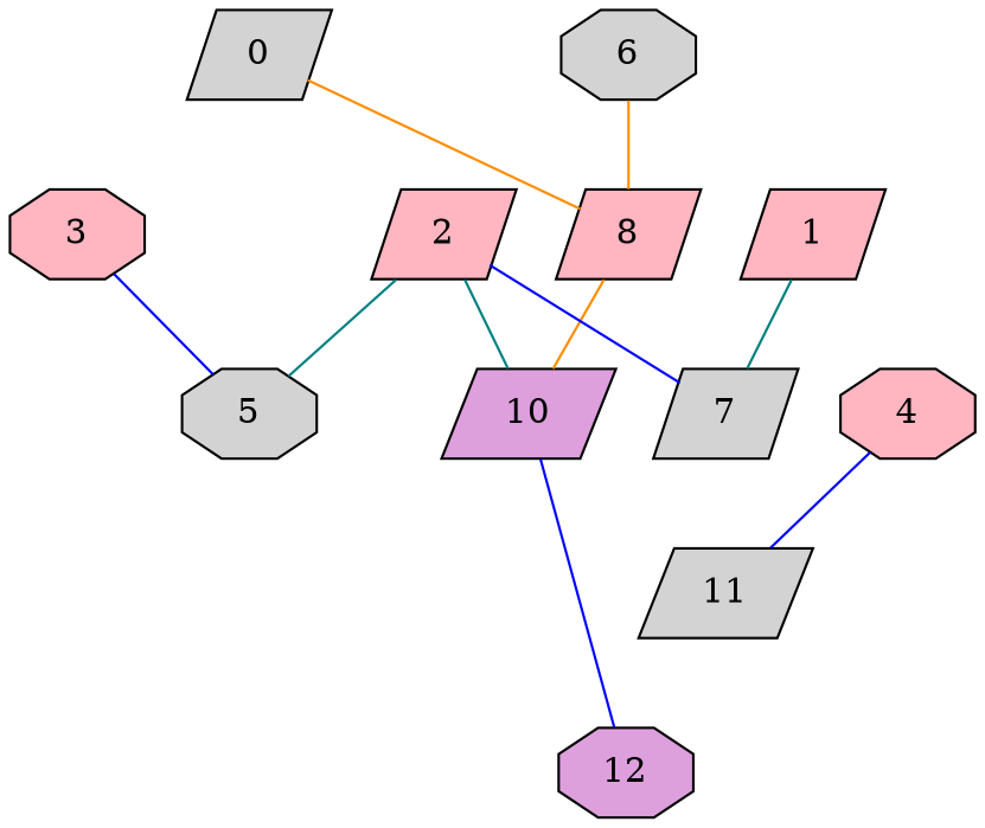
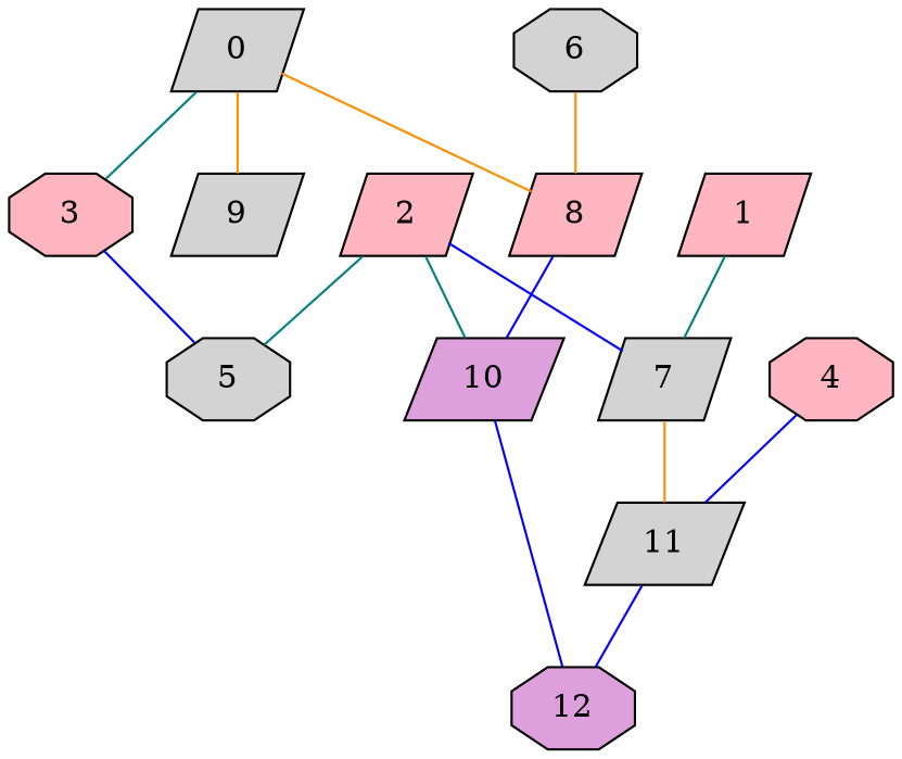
  graph {
    node [fillcolor=lightgrey shape=parallelogram style=filled type=intersection y=315]
    edge [color=blue frequency=1 type0=line]
    0 [x=123 y=271]
    3 [fillcolor=lightpink shape=octagon type=corner x=129 y=243]
    8 [fillcolor=lightpink x=197]
+   9 [type=endpoint x=46 y=265]
    5 [shape=octagon type=corner x=247 y=179]
    10 [fillcolor=plum x=210]
    12 [fillcolor=plum shape=octagon type=corner x=250 y=344]
    1 [fillcolor=lightpink type=endpoint x=370 y=113]
    7 [x=312 y=193]
    11 [x=411 y=258]
    2 [fillcolor=lightpink x=301 y=194]
    4 [fillcolor=lightpink shape=octagon type=endpoint x=494 y=262]
    6 [shape=octagon type=endpoint x=133 y=405]
+   0 -- 3 [angle0=-1.36 color=teal]
    0 -- 8 [angle0=.54 color=darkorange]
+   0 -- 9 [angle0=.08 color=darkorange]
    3 -- 5 [angle0=-.50]
-   8 -- 10 [angle0=.00 color=darkorange]
+   8 -- 10 [angle0=.00]
    10 -- 12 [angle0=.63]
    1 -- 7 [angle0=-.94 color=teal]
+   7 -- 11 [angle0=.58 color=darkorange]
+   11 -- 12 [angle0=-.49]
    2 -- 5 [angle0=.27 color=teal]
    2 -- 10 [angle0=-.93 color=teal]
    2 -- 7 [angle0=-.09]
    4 -- 11 [angle0=.05]
    6 -- 8 [angle0=-.95 color=darkorange]
  }
